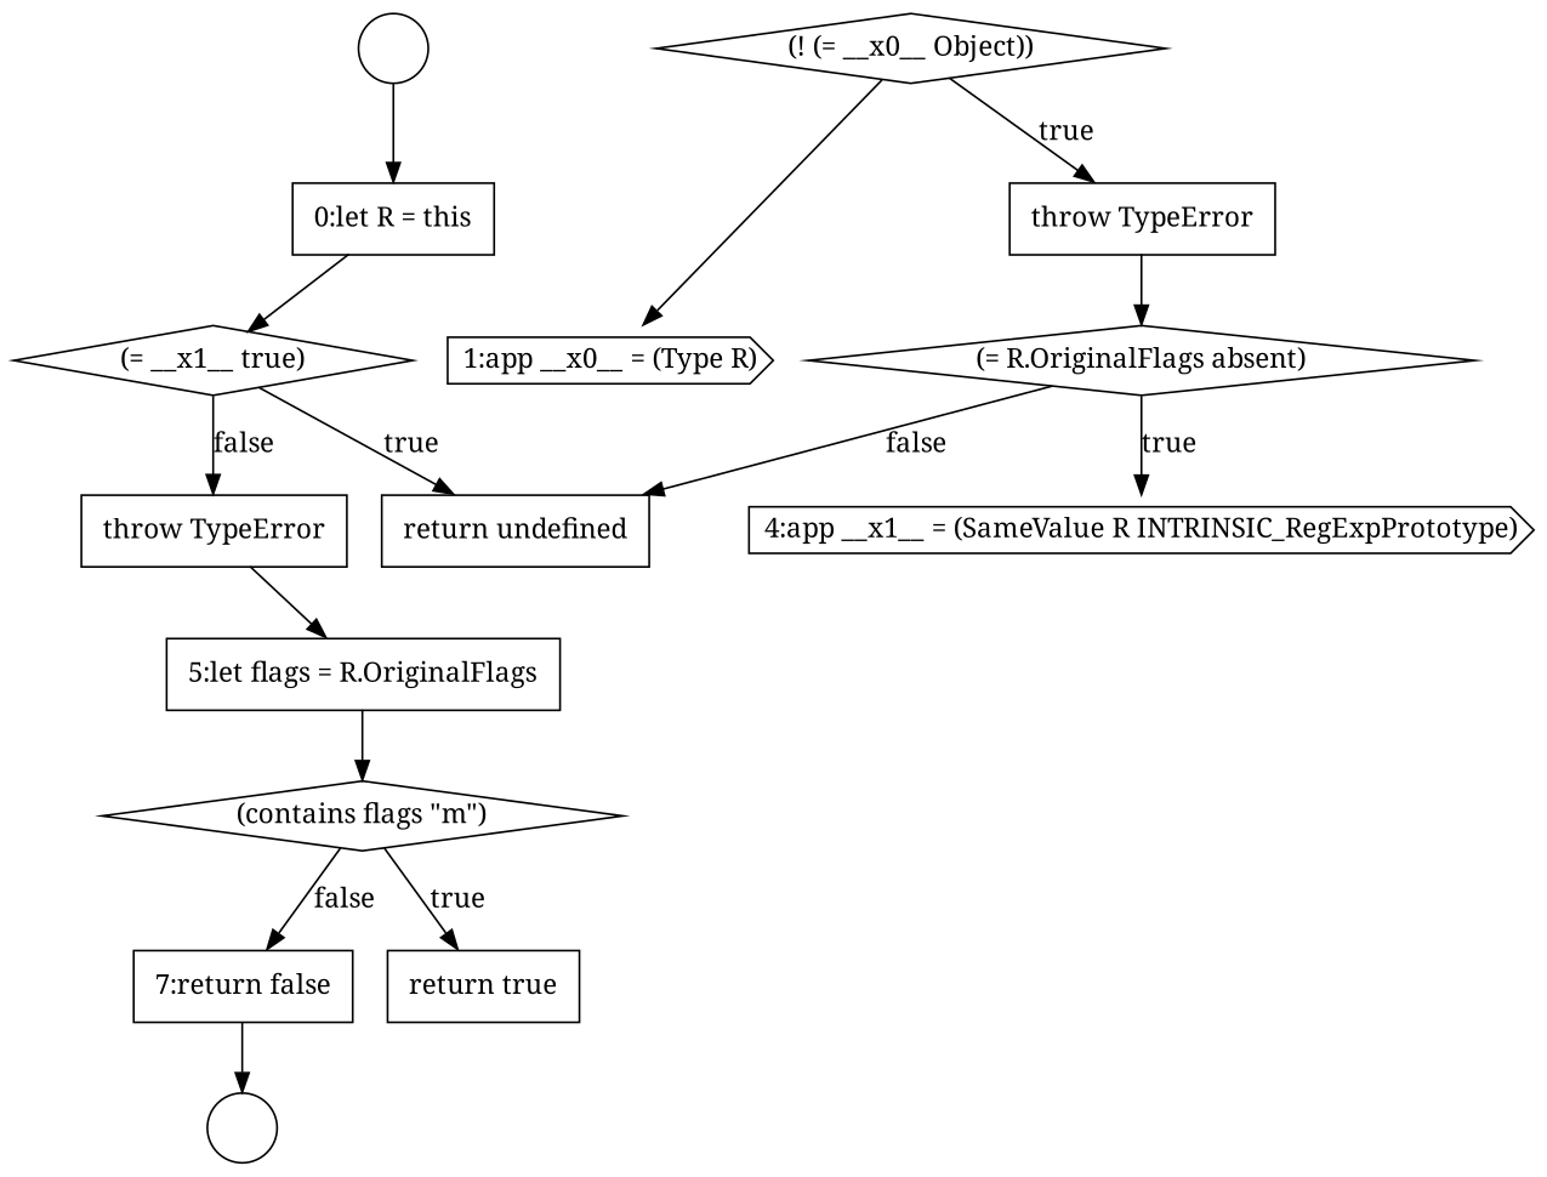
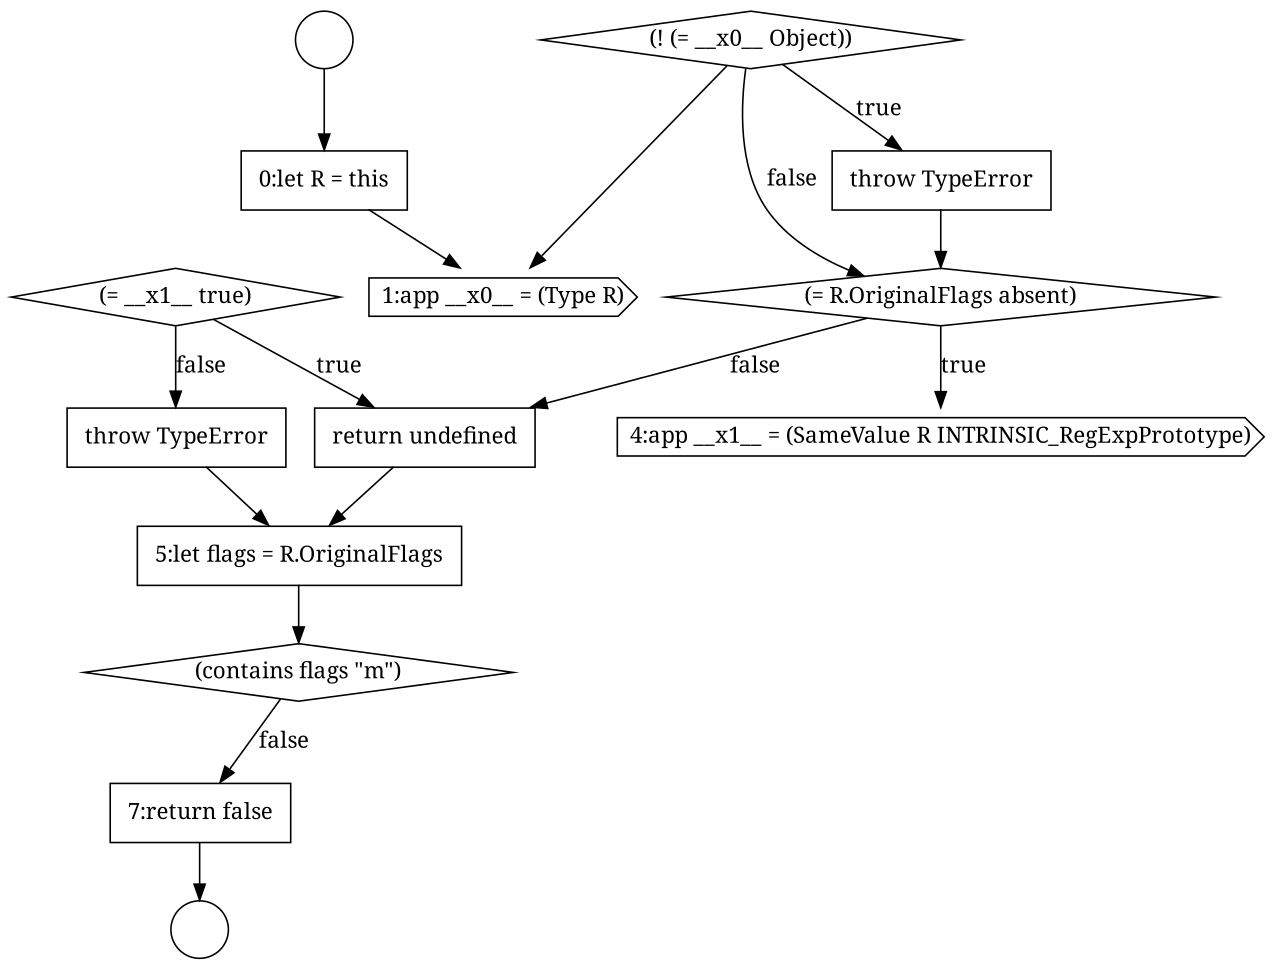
  digraph {
    fontname="Noto Serif"
    node [color=black fillcolor=white fontname="Noto Serif" shape=none style=filled]
    edge [color=black fontname="Noto Serif"]
    n1 [label=<<font color="black">(contains flags &quot;m&quot;)</font>> shape=diamond]
    n2 [label=<<font color="black">     <table border="0" cellborder="1" cellspacing="0" cellpadding="10">       <tr><td align="left">7:return false</td></tr>     </table>   </font>> margin=0]
-   n3 [label=<<font color="black">     <table border="0" cellborder="1" cellspacing="0" cellpadding="10">       <tr><td align="left">return true</td></tr>     </table>   </font>> margin=0]
    n4 [label=" " shape=circle]
    n5 [label=" " shape=circle]
    n6 [label=<<font color="black">     <table border="0" cellborder="1" cellspacing="0" cellpadding="10">       <tr><td align="left">0:let R = this</td></tr>     </table>   </font>> margin=0]
    n7 [label=<<font color="black">1:app __x0__ = (Type R)</font>> shape=cds]
    n8 [label=<<font color="black">     <table border="0" cellborder="1" cellspacing="0" cellpadding="10">       <tr><td align="left">5:let flags = R.OriginalFlags</td></tr>     </table>   </font>> margin=0]
    n9 [label=<<font color="black">     <table border="0" cellborder="1" cellspacing="0" cellpadding="10">       <tr><td align="left">throw TypeError</td></tr>     </table>   </font>> margin=0]
    n10 [label=<<font color="black">(= R.OriginalFlags absent)</font>> shape=diamond]
    n11 [label=<<font color="black">     <table border="0" cellborder="1" cellspacing="0" cellpadding="10">       <tr><td align="left">return undefined</td></tr>     </table>   </font>> margin=0]
    n12 [label=<<font color="black">4:app __x1__ = (SameValue R INTRINSIC_RegExpPrototype)</font>> shape=cds]
    n13 [label=<<font color="black">     <table border="0" cellborder="1" cellspacing="0" cellpadding="10">       <tr><td align="left">throw TypeError</td></tr>     </table>   </font>> margin=0]
    n14 [label=<<font color="black">(= __x1__ true)</font>> shape=diamond]
    n15 [label=<<font color="black">(! (= __x0__ Object))</font>> shape=diamond]
    n1 -> n2 [label=<<font color="black">false</font>>]
-   n1 -> n3 [label=<<font color="black">true</font>>]
    n2 -> n4
    n5 -> n6
-   n6 -> n14
+   n6 -> n7
    n8 -> n1
    n9 -> n10
    n10 -> n11 [label=<<font color="black">false</font>>]
    n10 -> n12 [label=<<font color="black">true</font>>]
+   n11 -> n8
    n13 -> n8
    n14 -> n11 [label=<<font color="black">true</font>>]
    n14 -> n13 [label=<<font color="black">false</font>>]
    n15 -> n7
    n15 -> n9 [label=<<font color="black">true</font>>]
+   n15 -> n10 [label=<<font color="black">false</font>>]
  }
